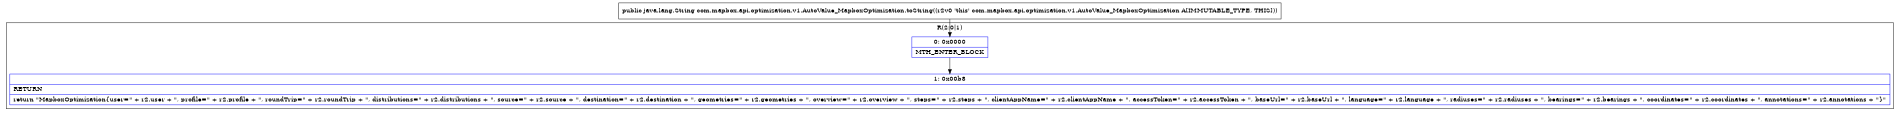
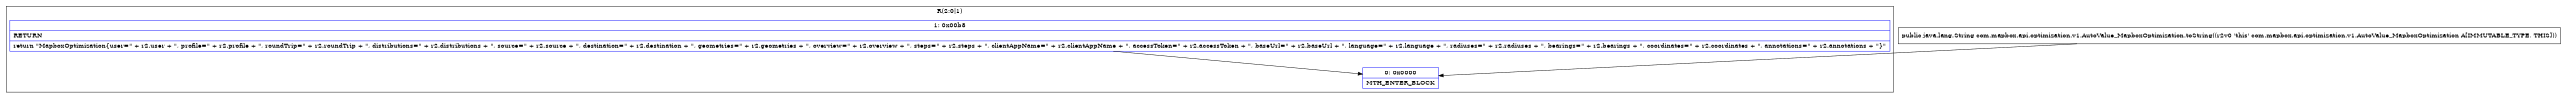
  digraph {
    node [color=blue shape=record]
    n1 [label="{0\:\ 0x0000|MTH_ENTER_BLOCK\l}"]
    n2 [label="{1\:\ 0x00b8|RETURN\l|return \"MapboxOptimization\{user=\" + r2.user + \", profile=\" + r2.profile + \", roundTrip=\" + r2.roundTrip + \", distributions=\" + r2.distributions + \", source=\" + r2.source + \", destination=\" + r2.destination + \", geometries=\" + r2.geometries + \", overview=\" + r2.overview + \", steps=\" + r2.steps + \", clientAppName=\" + r2.clientAppName + \", accessToken=\" + r2.accessToken + \", baseUrl=\" + r2.baseUrl + \", language=\" + r2.language + \", radiuses=\" + r2.radiuses + \", bearings=\" + r2.bearings + \", coordinates=\" + r2.coordinates + \", annotations=\" + r2.annotations + \"\}\"\l}"]
    n3 [label="{public java.lang.String com.mapbox.api.optimization.v1.AutoValue_MapboxOptimization.toString((r2v0 'this' com.mapbox.api.optimization.v1.AutoValue_MapboxOptimization A[IMMUTABLE_TYPE, THIS])) }" color=""]
    subgraph cluster_1 {
      label="R(2:0|1)"
      n1
      n2
    }
-   n1 -> n2
+   n2 -> n1
    n3 -> n1
  }
